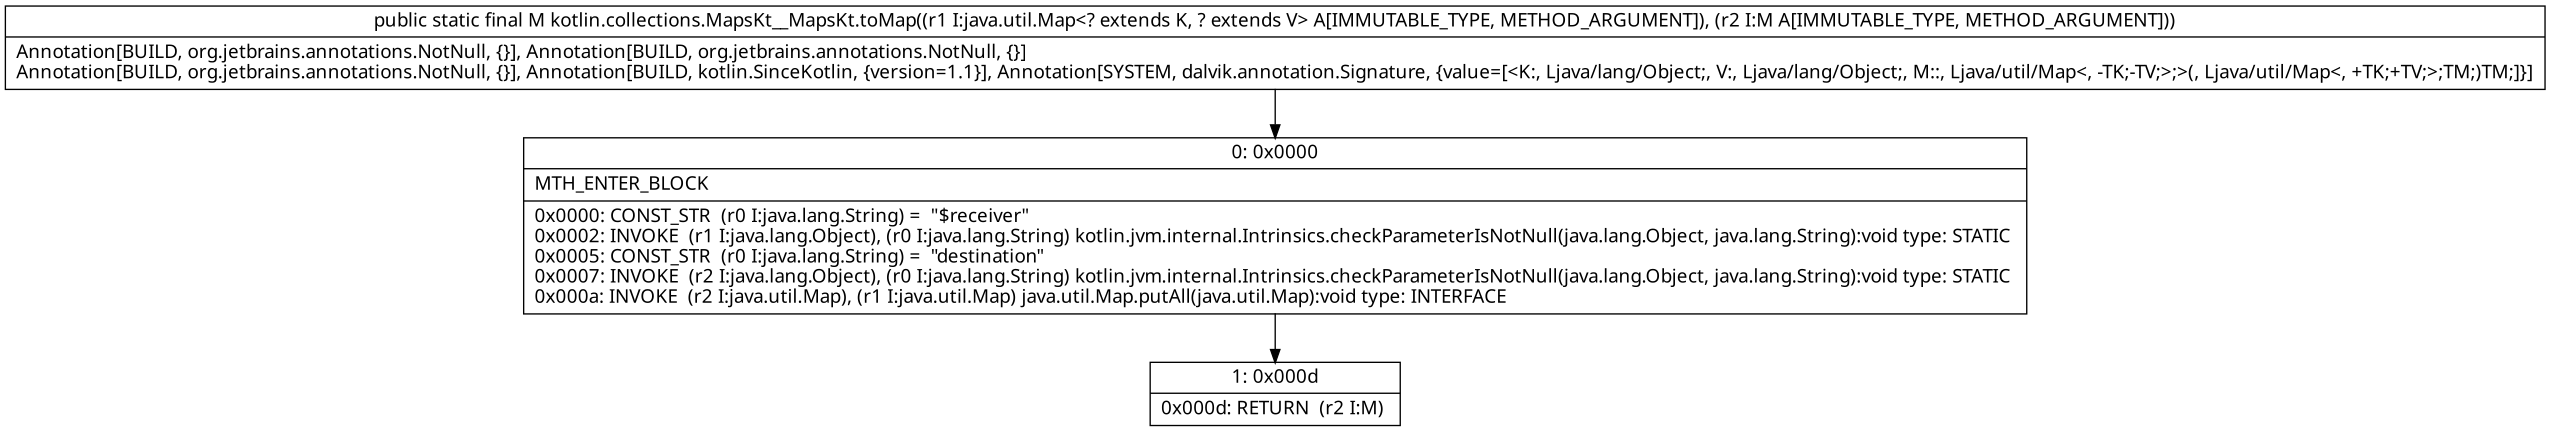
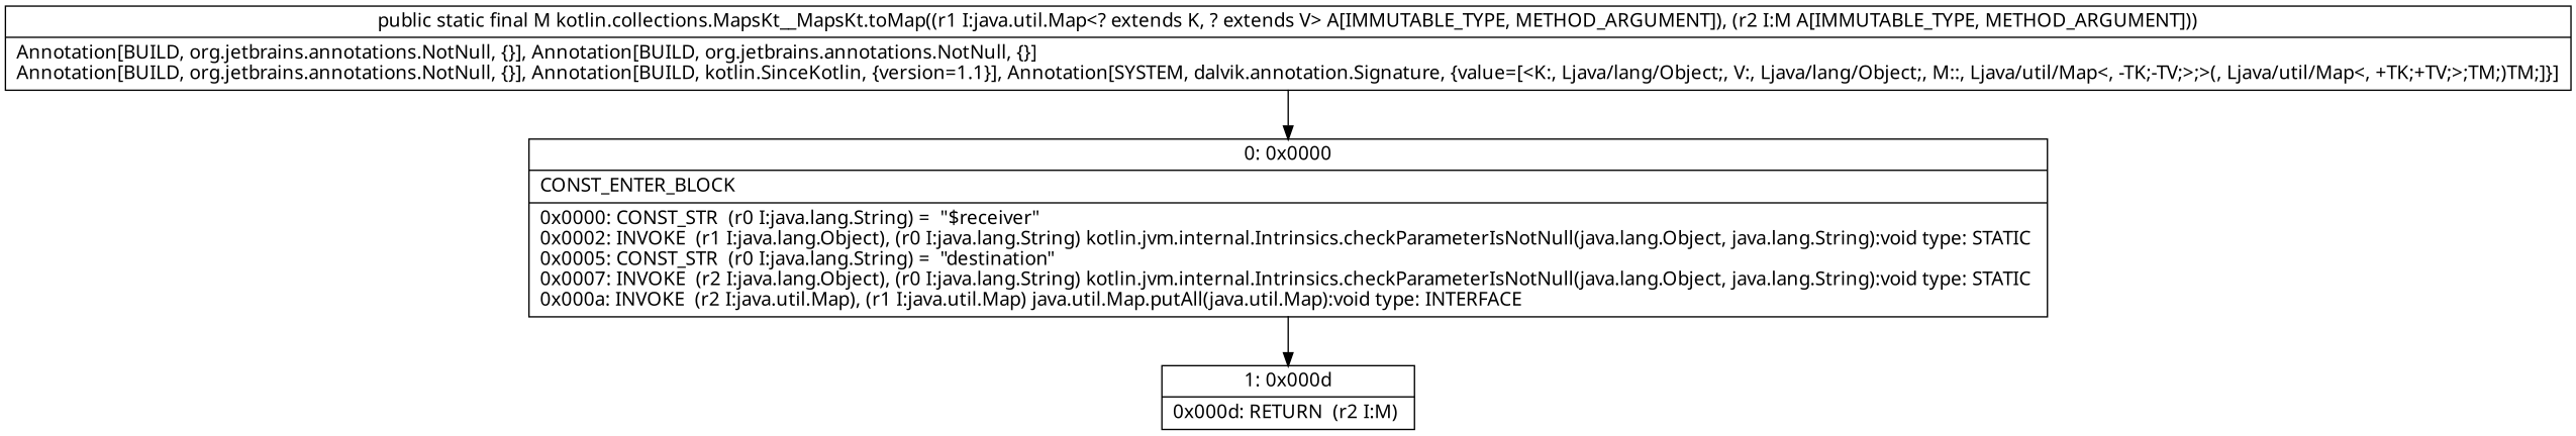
  digraph {
    fontname="Noto Sans"
    node [shape=record fontname="Noto Sans"]
    edge [fontname="Noto Sans"]
-   n1 [label="{0\:\ 0x0000|MTH_ENTER_BLOCK\l|0x0000: CONST_STR  (r0 I:java.lang.String) =  \"$receiver\" \l0x0002: INVOKE  (r1 I:java.lang.Object), (r0 I:java.lang.String) kotlin.jvm.internal.Intrinsics.checkParameterIsNotNull(java.lang.Object, java.lang.String):void type: STATIC \l0x0005: CONST_STR  (r0 I:java.lang.String) =  \"destination\" \l0x0007: INVOKE  (r2 I:java.lang.Object), (r0 I:java.lang.String) kotlin.jvm.internal.Intrinsics.checkParameterIsNotNull(java.lang.Object, java.lang.String):void type: STATIC \l0x000a: INVOKE  (r2 I:java.util.Map), (r1 I:java.util.Map) java.util.Map.putAll(java.util.Map):void type: INTERFACE \l}"]
+   n1 [label="{0\:\ 0x0000|CONST_ENTER_BLOCK\l|0x0000: CONST_STR  (r0 I:java.lang.String) =  \"$receiver\" \l0x0002: INVOKE  (r1 I:java.lang.Object), (r0 I:java.lang.String) kotlin.jvm.internal.Intrinsics.checkParameterIsNotNull(java.lang.Object, java.lang.String):void type: STATIC \l0x0005: CONST_STR  (r0 I:java.lang.String) =  \"destination\" \l0x0007: INVOKE  (r2 I:java.lang.Object), (r0 I:java.lang.String) kotlin.jvm.internal.Intrinsics.checkParameterIsNotNull(java.lang.Object, java.lang.String):void type: STATIC \l0x000a: INVOKE  (r2 I:java.util.Map), (r1 I:java.util.Map) java.util.Map.putAll(java.util.Map):void type: INTERFACE \l}"]
    n2 [label="{1\:\ 0x000d|0x000d: RETURN  (r2 I:M) \l}"]
    n3 [label="{public static final M kotlin.collections.MapsKt__MapsKt.toMap((r1 I:java.util.Map\<? extends K, ? extends V\> A[IMMUTABLE_TYPE, METHOD_ARGUMENT]), (r2 I:M A[IMMUTABLE_TYPE, METHOD_ARGUMENT]))  | Annotation[BUILD, org.jetbrains.annotations.NotNull, \{\}], Annotation[BUILD, org.jetbrains.annotations.NotNull, \{\}]\lAnnotation[BUILD, org.jetbrains.annotations.NotNull, \{\}], Annotation[BUILD, kotlin.SinceKotlin, \{version=1.1\}], Annotation[SYSTEM, dalvik.annotation.Signature, \{value=[\<K:, Ljava\/lang\/Object;, V:, Ljava\/lang\/Object;, M::, Ljava\/util\/Map\<, \-TK;\-TV;\>;\>(, Ljava\/util\/Map\<, +TK;+TV;\>;TM;)TM;]\}]\l}"]
    n1 -> n2
    n3 -> n1
  }
